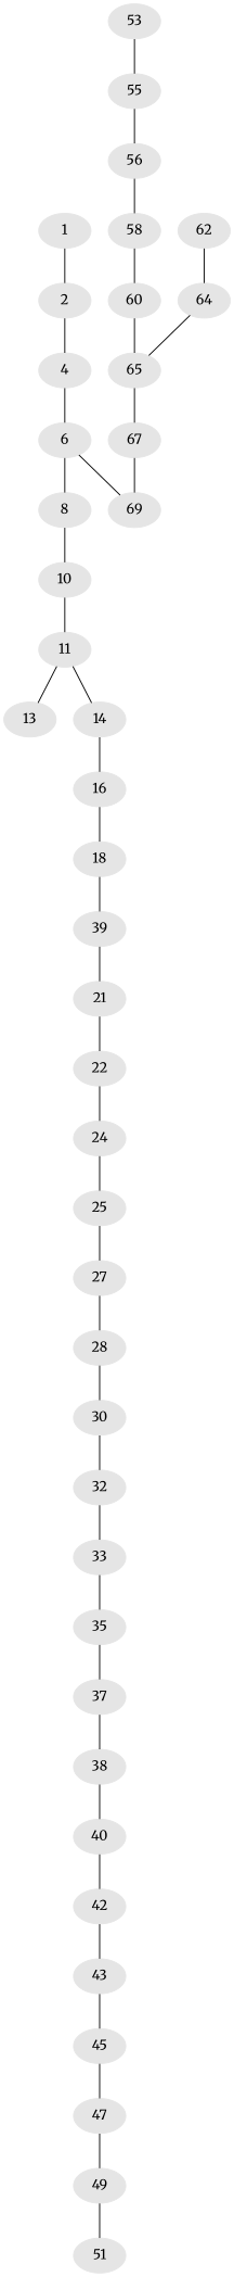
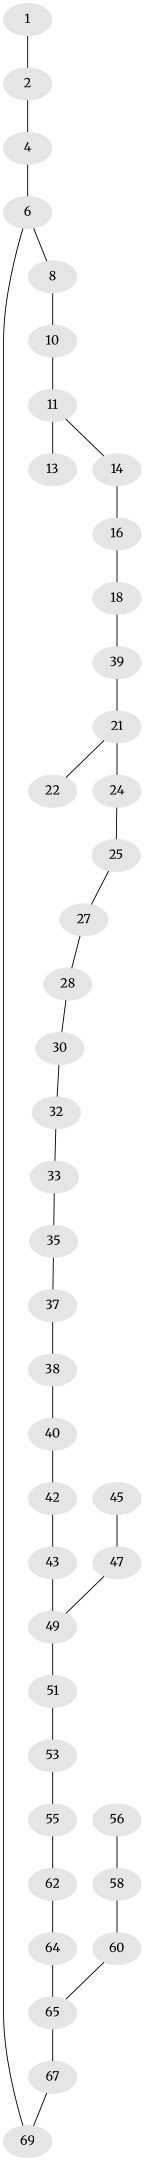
  graph {
    fontname=Merriweather
    node [color=gray90 fontname=Merriweather style=filled]
    edge [fontname=Merriweather]
    1 [super="+70"]
    2 [super="+3"]
    4 [super="+5"]
    6 [super="+7"]
    69
    8 [super="+9"]
    10
    11 [super="+12"]
    13
    14 [super="+15"]
    16 [super="+17"]
    18
    n13 [label=39 super="+20"]
    21
    22 [super="+23"]
    24
    25 [super="+26"]
    27
    28 [super="+29"]
    30 [super="+31"]
    32
    33 [super="+34"]
    35 [super="+36"]
    37
    38 [super="+39"]
    40 [super="+41"]
    42
    43 [super="+44"]
    45 [super="+46"]
    47 [super="+48"]
    49 [super="+50"]
    51 [super="+52"]
    53 [super="+54"]
    55
    56 [super="+57"]
    58 [super="+59"]
    60 [super="+61"]
    65 [super="+66"]
    62 [super="+63"]
    64
    67 [super="+68"]
    1 -- 2
    2 -- 4
    4 -- 6
    6 -- 69
    6 -- 8
    8 -- 10
    10 -- 11
    11 -- 13
    11 -- 14
    14 -- 16
    16 -- 18
    18 -- n13
    n13 -- 21
    21 -- 22
-   22 -- 24
+   21 -- 24
    24 -- 25
    25 -- 27
    27 -- 28
    28 -- 30
    30 -- 32
    32 -- 33
    33 -- 35
    35 -- 37
    37 -- 38
    38 -- 40
    40 -- 42
    42 -- 43
-   43 -- 45
+   43 -- 49
    45 -- 47
    47 -- 49
    49 -- 51
+   51 -- 53
    53 -- 55
-   55 -- 56
+   55 -- 62
    56 -- 58
    58 -- 60
    60 -- 65
    65 -- 67
    62 -- 64
    64 -- 65
    67 -- 69
  }
